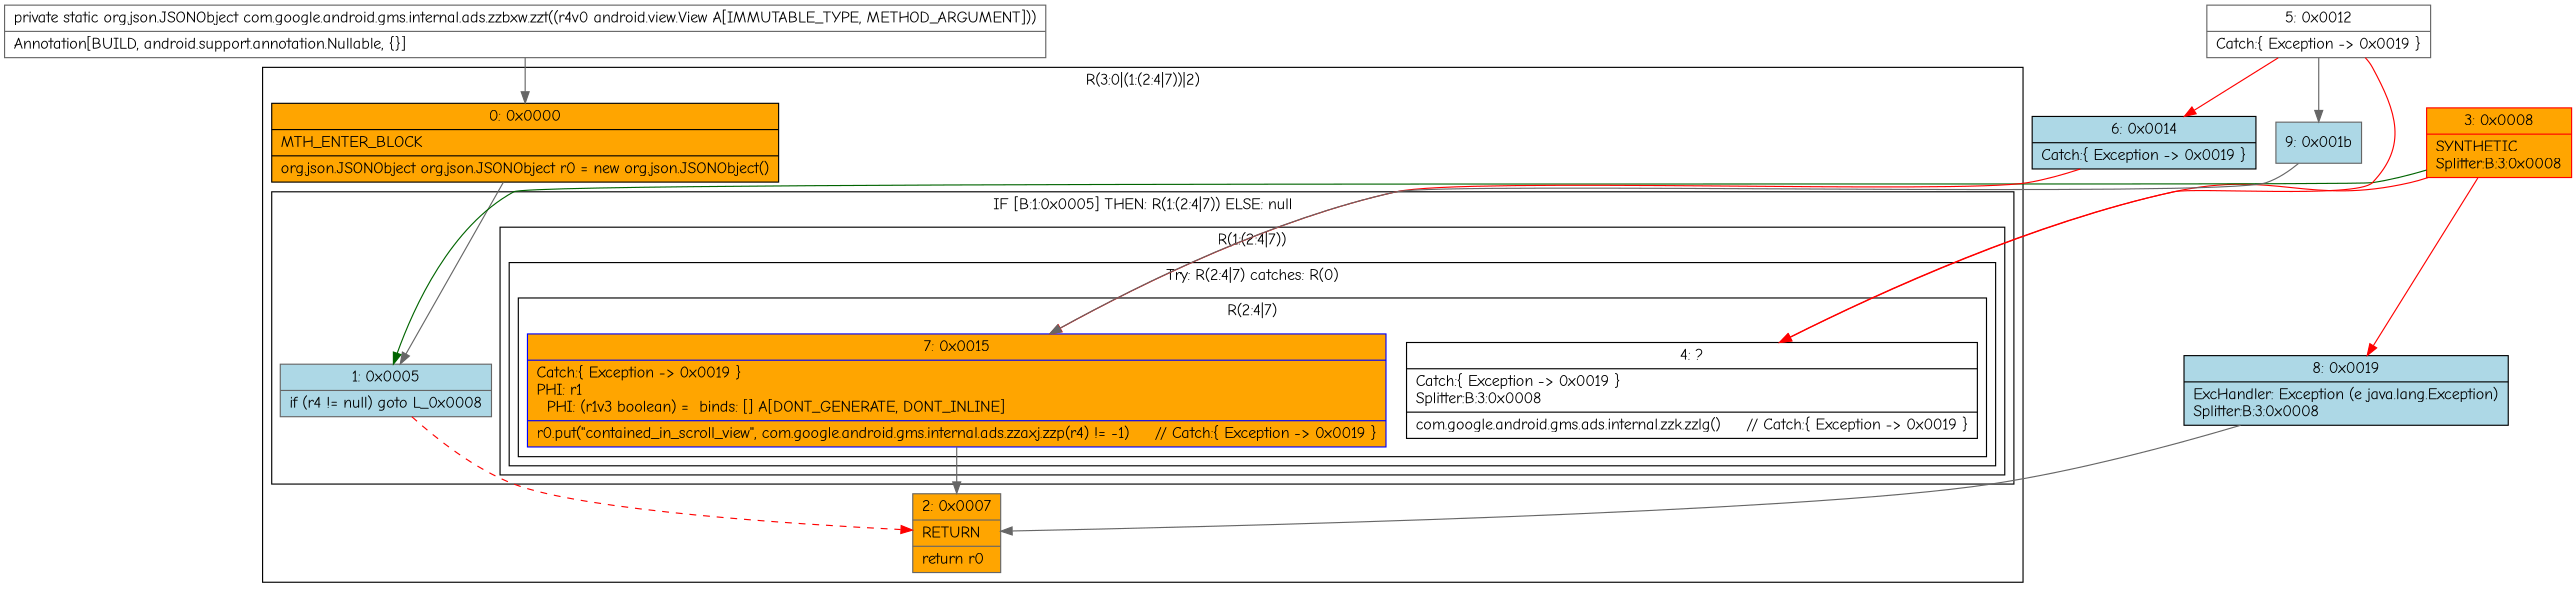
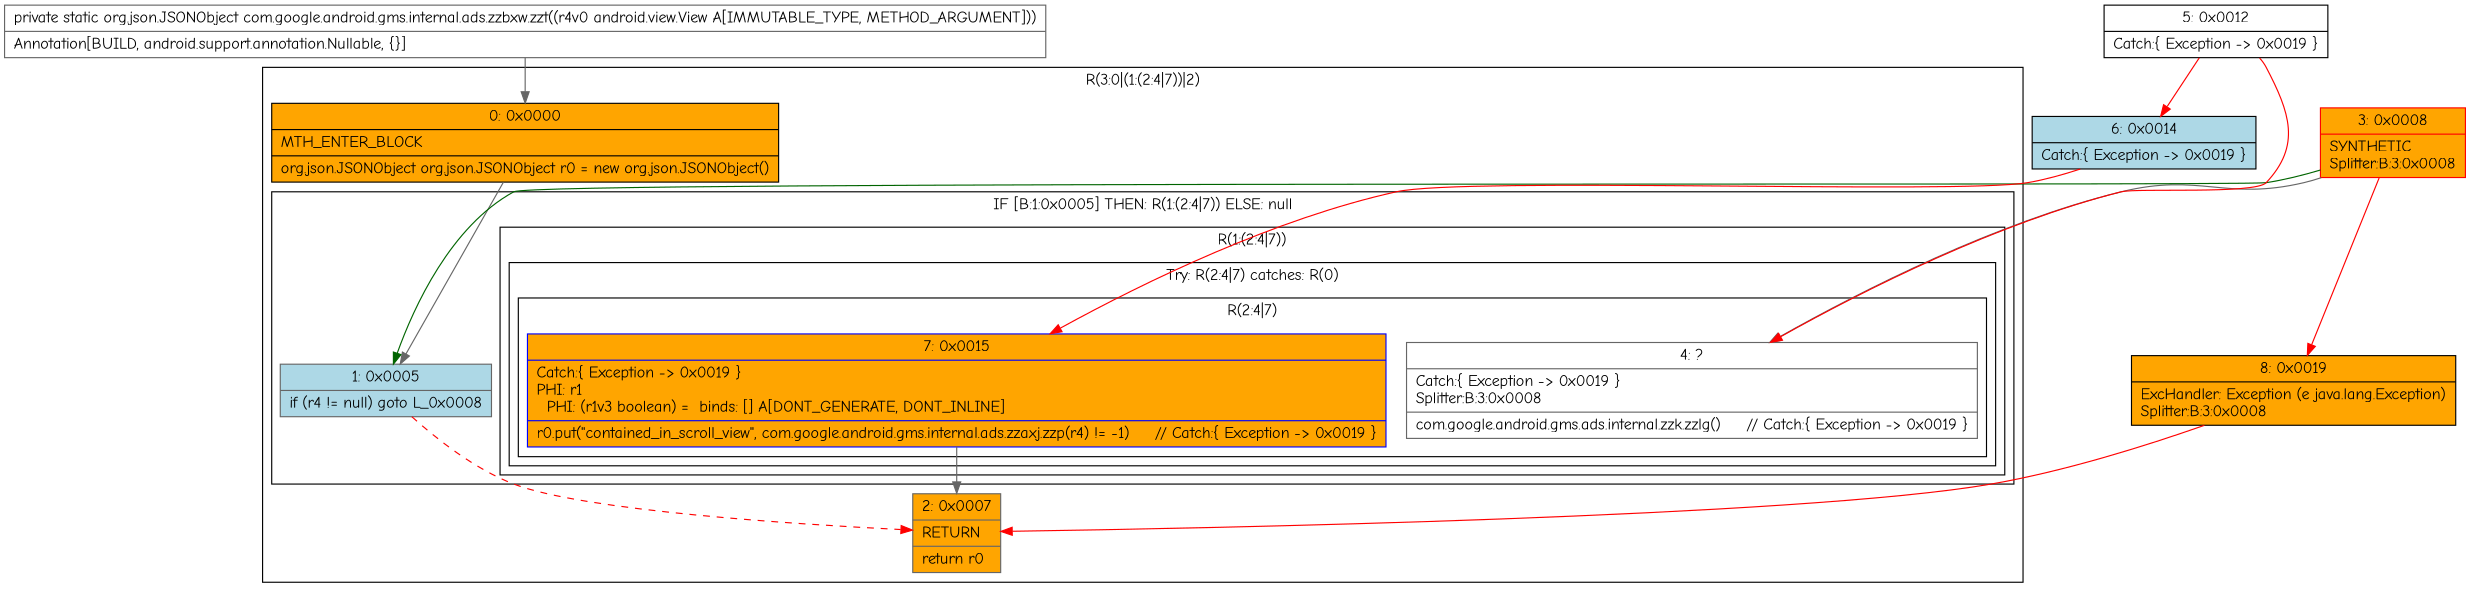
  digraph {
    fontname="Comic Neue"
    node [color=gray40 fillcolor=orange fontname="Comic Neue" shape=record style=filled]
    edge [color=gray40 fontname="Comic Neue"]
-   n1 [color=black fillcolor=white label="{4\:\ ?|Catch:\{ Exception \-\> 0x0019 \}\lSplitter:B:3:0x0008\l|com.google.android.gms.ads.internal.zzk.zzlg()     \/\/ Catch:\{ Exception \-\> 0x0019 \}\l}"]
+   n1 [fillcolor=white label="{4\:\ ?|Catch:\{ Exception \-\> 0x0019 \}\lSplitter:B:3:0x0008\l|com.google.android.gms.ads.internal.zzk.zzlg()     \/\/ Catch:\{ Exception \-\> 0x0019 \}\l}"]
    n2 [color=blue label="{7\:\ 0x0015|Catch:\{ Exception \-\> 0x0019 \}\lPHI: r1 \l  PHI: (r1v3 boolean) =  binds: [] A[DONT_GENERATE, DONT_INLINE]\l|r0.put(\"contained_in_scroll_view\", com.google.android.gms.internal.ads.zzaxj.zzp(r4) != \-1)     \/\/ Catch:\{ Exception \-\> 0x0019 \}\l}"]
    n3 [fillcolor=lightblue label="{1\:\ 0x0005|if (r4 != null) goto L_0x0008\l}"]
    n4 [color=black label="{0\:\ 0x0000|MTH_ENTER_BLOCK\l|org.json.JSONObject org.json.JSONObject r0 = new org.json.JSONObject()\l}"]
    n5 [label="{2\:\ 0x0007|RETURN\l|return r0\l}"]
    n6 [color=red label="{3\:\ 0x0008|SYNTHETIC\lSplitter:B:3:0x0008\l}"]
-   n7 [color=black fillcolor=lightblue label="{8\:\ 0x0019|ExcHandler: Exception (e java.lang.Exception)\lSplitter:B:3:0x0008\l}"]
-   n8 [fillcolor=white label="{5\:\ 0x0012|Catch:\{ Exception \-\> 0x0019 \}\l}"]
+   n7 [color=black label="{8\:\ 0x0019|ExcHandler: Exception (e java.lang.Exception)\lSplitter:B:3:0x0008\l}"]
+   n8 [color=black fillcolor=white label="{5\:\ 0x0012|Catch:\{ Exception \-\> 0x0019 \}\l}"]
    n9 [color=black fillcolor=lightblue label="{6\:\ 0x0014|Catch:\{ Exception \-\> 0x0019 \}\l}"]
-   n10 [fillcolor=lightblue label="{9\:\ 0x001b}"]
    n11 [fillcolor=white label="{private static org.json.JSONObject com.google.android.gms.internal.ads.zzbxw.zzt((r4v0 android.view.View A[IMMUTABLE_TYPE, METHOD_ARGUMENT]))  | Annotation[BUILD, android.support.annotation.Nullable, \{\}]\l}"]
    subgraph cluster_1 {
      label="R(3:0|(1:(2:4|7))|2)"
      n4
      n5
      subgraph cluster_2 {
        label="IF [B:1:0x0005] THEN: R(1:(2:4|7)) ELSE: null"
        n3
        subgraph cluster_3 {
          label="R(1:(2:4|7))"
          subgraph cluster_4 {
            label="Try: R(2:4|7) catches: R(0)"
            subgraph cluster_5 {
              label="R(2:4|7)"
              n1
              n2
            }
            subgraph cluster_6 {
              label="R(0) | ExcHandler: Exception (e java.lang.Exception)\l"
            }
          }
        }
      }
    }
    subgraph cluster_7 {
      label="R(0) | ExcHandler: Exception (e java.lang.Exception)\l"
    }
    n2 -> n5
    n3 -> n5 [color=red style=dashed]
    n4 -> n3
-   n6 -> n1 [color=red]
+   n6 -> n1
    n6 -> n3 [color=darkgreen]
    n6 -> n7 [color=red]
-   n7 -> n5
+   n7 -> n5 [color=red]
    n8 -> n1 [color=red]
    n8 -> n9 [color=red]
-   n8 -> n10
    n9 -> n2 [color=red]
-   n10 -> n2
    n11 -> n4
  }
